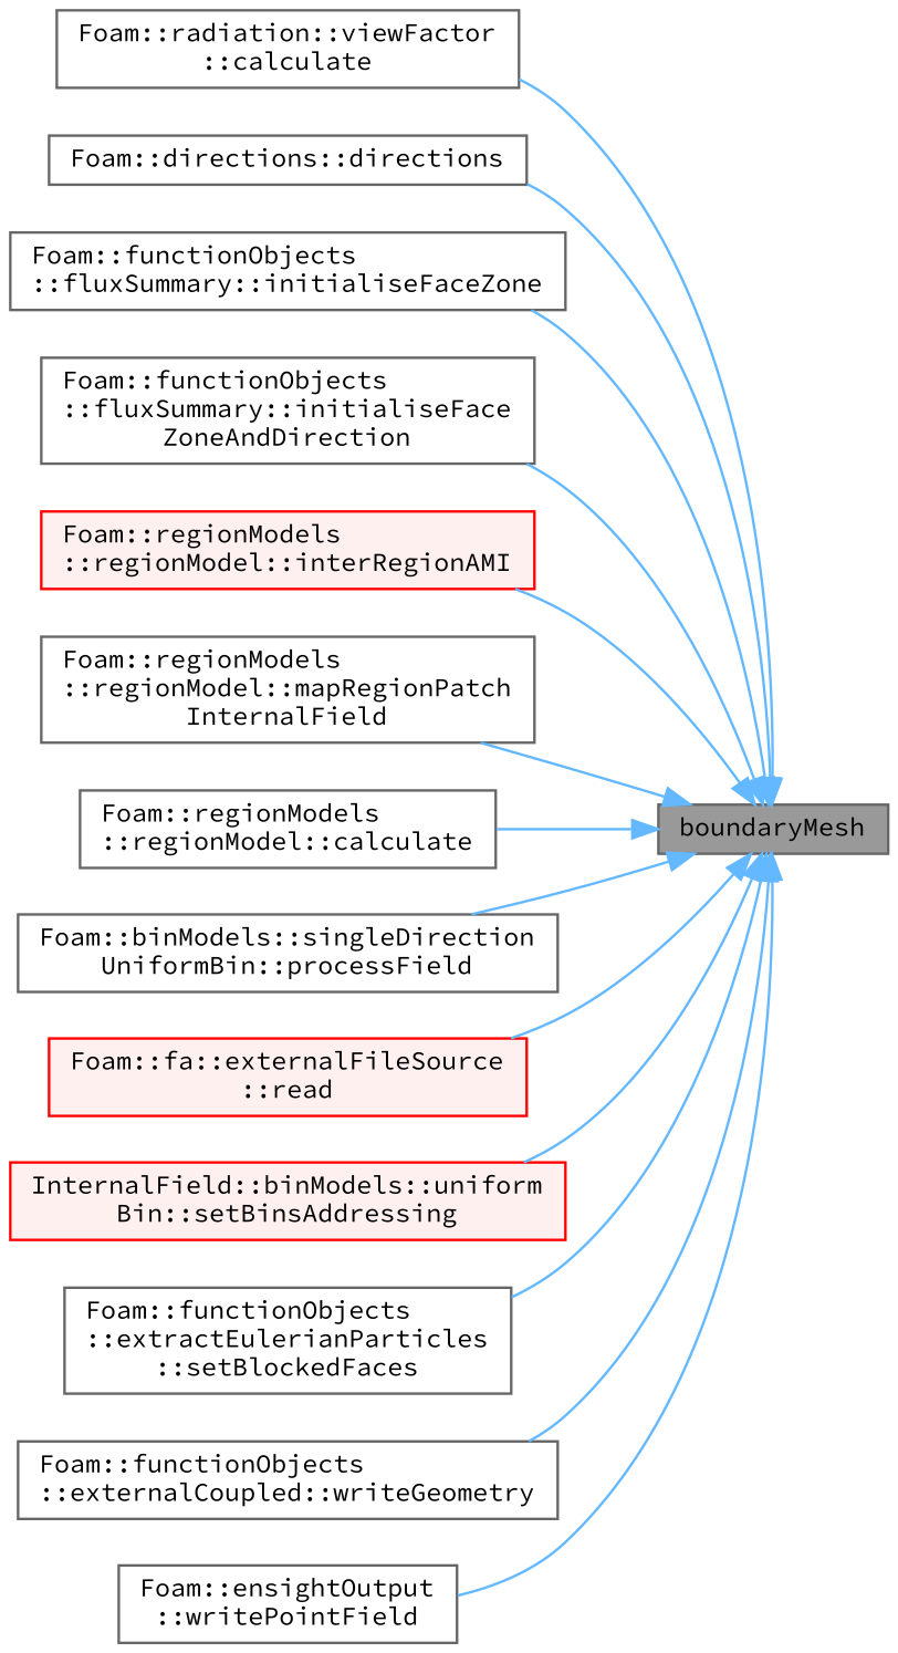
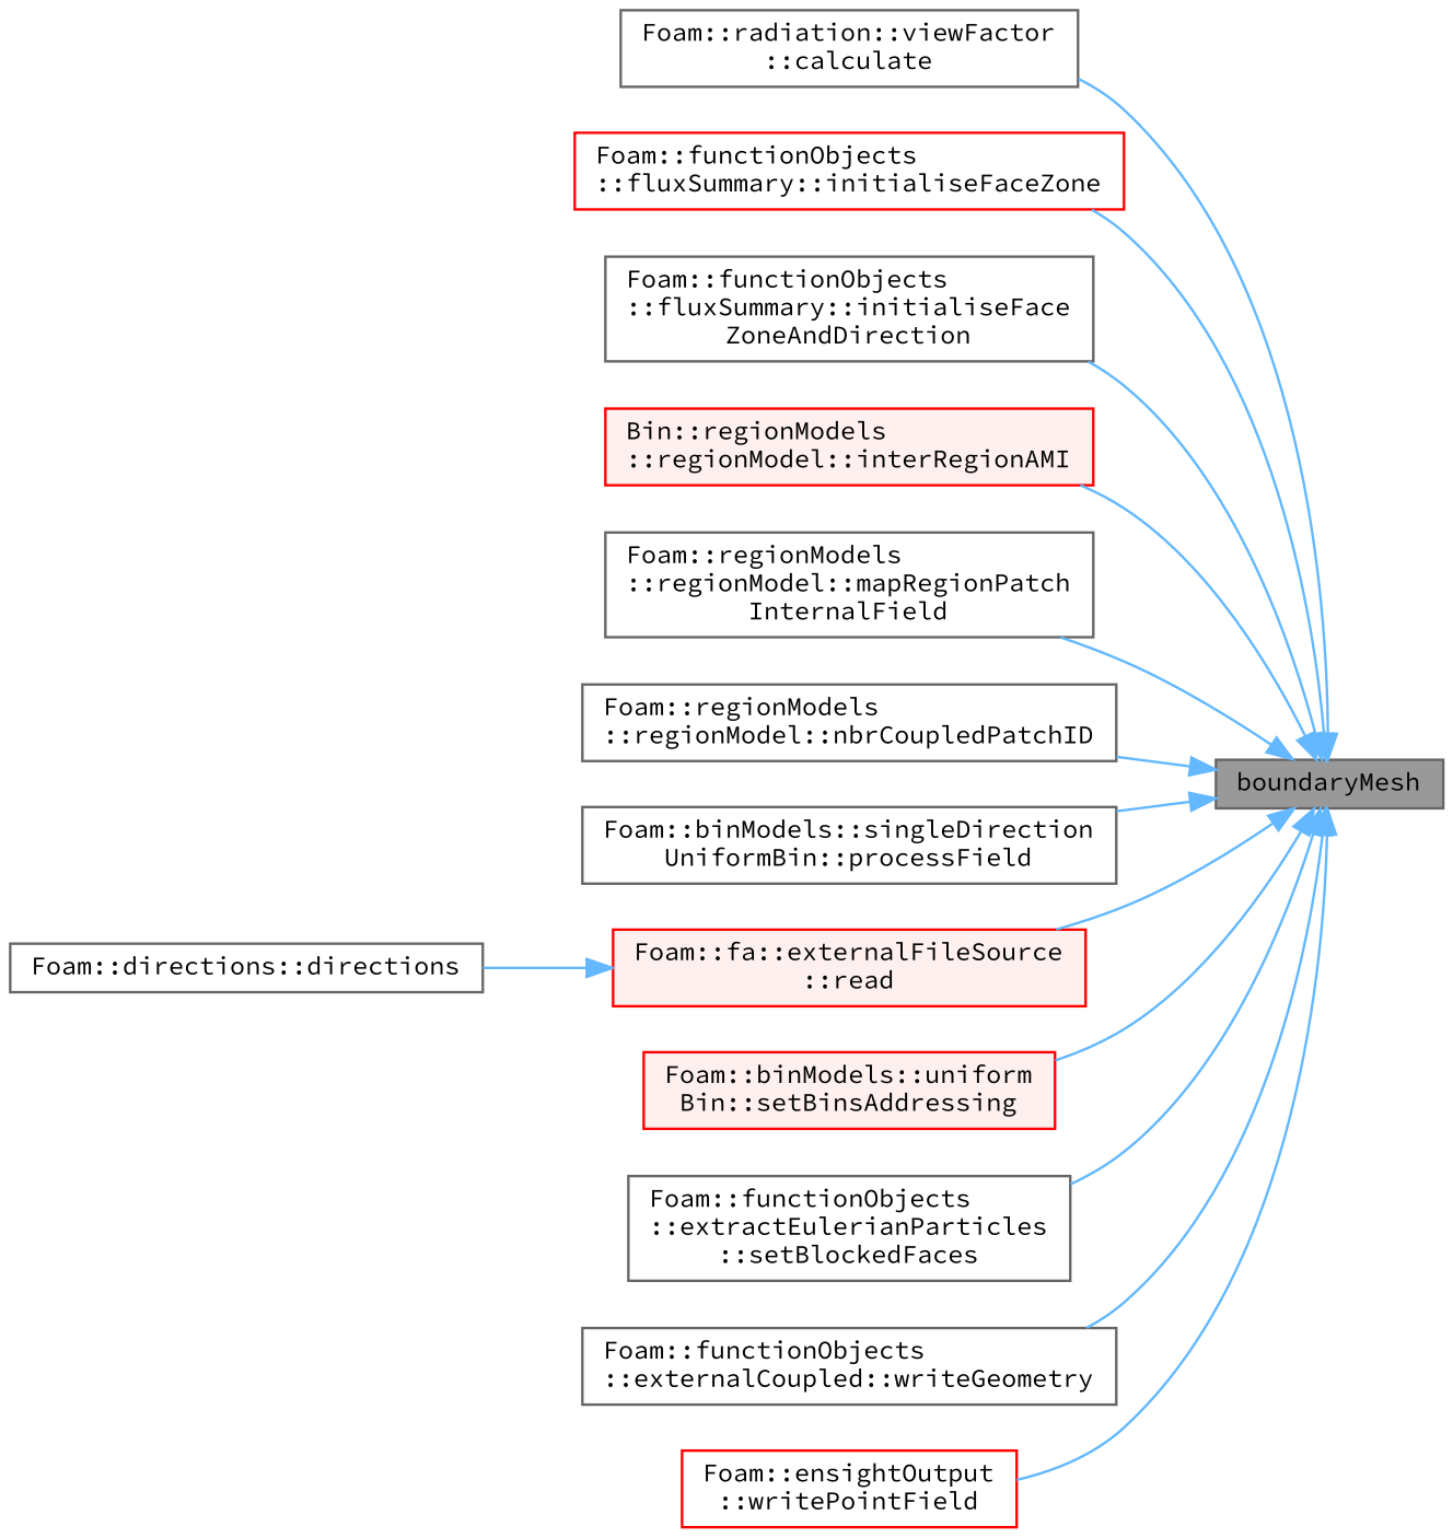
  digraph {
    fontname="Source Code Pro"
    rankdir=RL
    node [color=grey40 fillcolor=white fontname="Source Code Pro" fontsize=10 shape=box style=filled]
    edge [color=steelblue1 dir=back fontname="Source Code Pro" fontsize=10 labelfontname=Helvetica labelfontsize=10 style=solid]
    n1 [color=gray40 fillcolor=grey60 fontcolor=black height=0.2 label=boundaryMesh width=0.4]
    n2 [height=0.2 label="Foam::radiation::viewFactor\l::calculate" width=0.4]
    n3 [height=0.2 label="Foam::directions::directions" width=0.4]
-   n4 [height=0.2 label="Foam::functionObjects\l::fluxSummary::initialiseFaceZone" width=0.4]
+   n4 [color=red height=0.2 label="Foam::functionObjects\l::fluxSummary::initialiseFaceZone" width=0.4]
    n5 [height=0.2 label="Foam::functionObjects\l::fluxSummary::initialiseFace\lZoneAndDirection" width=0.4]
-   n6 [color=red fillcolor="#FFF0F0" height=0.2 label="Foam::regionModels\l::regionModel::interRegionAMI" width=0.4]
+   n6 [color=red fillcolor="#FFF0F0" height=0.2 label="Bin::regionModels\l::regionModel::interRegionAMI" width=0.4]
    n7 [height=0.2 label="Foam::regionModels\l::regionModel::mapRegionPatch\lInternalField" width=0.4]
-   n8 [height=0.2 label="Foam::regionModels\l::regionModel::calculate" width=0.4]
+   n8 [height=0.2 label="Foam::regionModels\l::regionModel::nbrCoupledPatchID" width=0.4]
    n9 [height=0.2 label="Foam::binModels::singleDirection\lUniformBin::processField" width=0.4]
    n10 [color=red fillcolor="#FFF0F0" height=0.2 label="Foam::fa::externalFileSource\l::read" width=0.4]
-   n11 [color=red fillcolor="#FFF0F0" height=0.2 label="InternalField::binModels::uniform\lBin::setBinsAddressing" width=0.4]
+   n11 [color=red fillcolor="#FFF0F0" height=0.2 label="Foam::binModels::uniform\lBin::setBinsAddressing" width=0.4]
    n12 [height=0.2 label="Foam::functionObjects\l::extractEulerianParticles\l::setBlockedFaces" width=0.4]
    n13 [height=0.2 label="Foam::functionObjects\l::externalCoupled::writeGeometry" width=0.4]
-   n14 [height=0.2 label="Foam::ensightOutput\l::writePointField" width=0.4]
+   n14 [color=red height=0.2 label="Foam::ensightOutput\l::writePointField" width=0.4]
    n1 -> n2
-   n1 -> n3
+   n10 -> n3
    n1 -> n4
    n1 -> n5
    n1 -> n6
    n1 -> n7
    n1 -> n8
    n1 -> n9
    n1 -> n10
    n1 -> n11
    n1 -> n12
    n1 -> n13
    n1 -> n14
  }
